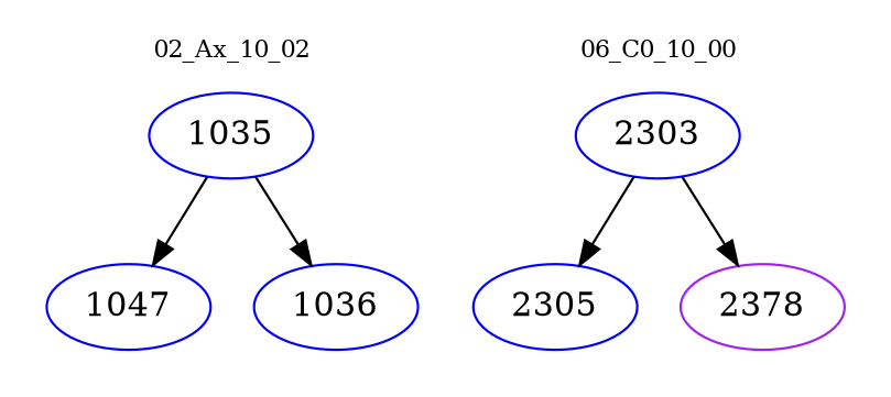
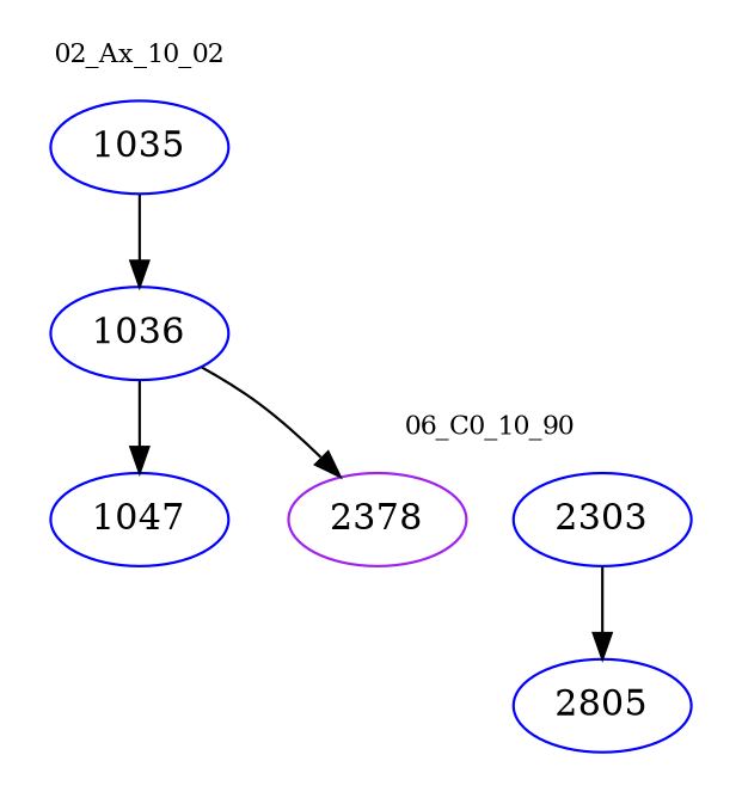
  digraph {
    node [color=blue]
    edge [color=black]
    n1 [label=1035]
    n2 [label=1047]
    n3 [label=1036]
    n4 [label=2303]
-   n5 [label=2305]
+   n5 [label=2805]
    n6 [color=purple label=2378]
    subgraph cluster_1 {
      color=white
      fontsize=10
      label="02_Ax_10_02"
      n1
      n2
      n3
    }
    subgraph cluster_2 {
      color=white
      fontsize=10
-     label="06_C0_10_00"
+     label="06_C0_10_90"
      n4
      n5
      n6
    }
-   n1 -> n2
+   n3 -> n2
    n1 -> n3
    n4 -> n5
-   n4 -> n6
+   n3 -> n6
  }
